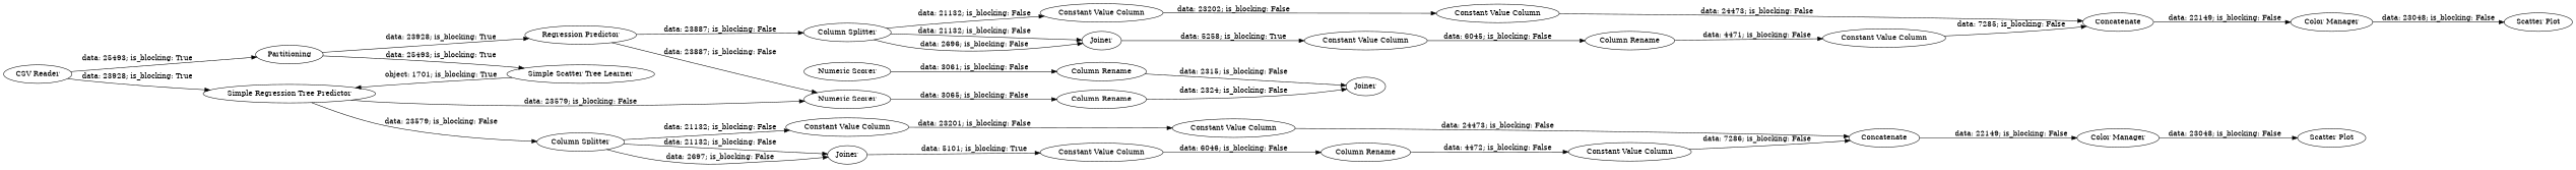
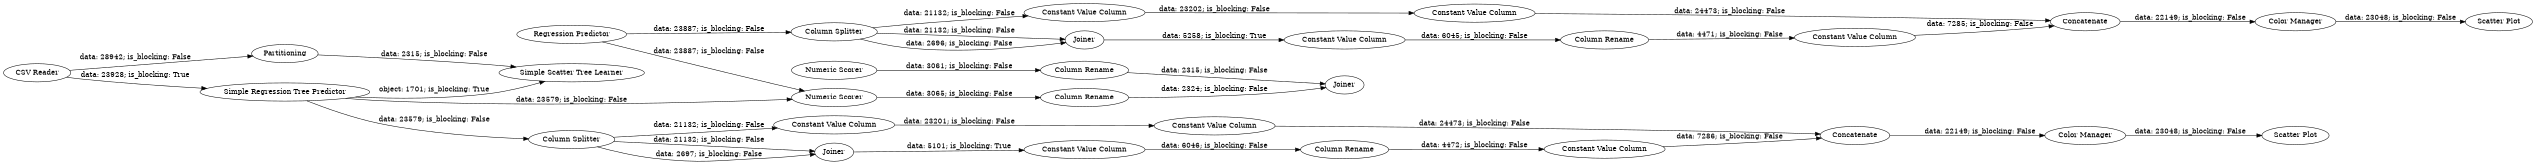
  digraph {
    rankdir=LR
    n1 [label=Concatenate]
    n2 [label="Color Manager"]
    n3 [label="Scatter Plot"]
    n4 [label="Column Rename"]
    n5 [label="Constant Value Column"]
    n6 [label=Joiner]
    n7 [label="CSV Reader"]
    n8 [label=Partitioning]
    n9 [label="Simple Regression Tree Predictor"]
    n10 [label="Simple Scatter Tree Learner"]
    n11 [label="Regression Predictor"]
    n12 [label="Column Splitter"]
    n13 [label=Joiner]
    n14 [label="Constant Value Column"]
    n15 [label="Constant Value Column"]
    n16 [label="Constant Value Column"]
    n17 [label="Column Rename"]
    n18 [label="Numeric Scorer"]
    n19 [label=Concatenate]
    n20 [label="Color Manager"]
    n21 [label="Scatter Plot"]
    n22 [label="Column Rename"]
    n23 [label="Numeric Scorer"]
    n24 [label="Column Splitter"]
    n25 [label="Constant Value Column"]
    n26 [label=Joiner]
    n27 [label="Constant Value Column"]
    n28 [label="Constant Value Column"]
    n29 [label="Constant Value Column"]
    n30 [label="Column Rename"]
    n1 -> n2 [label="data: 22149; is_blocking: False"]
    n2 -> n3 [label="data: 23048; is_blocking: False"]
    n4 -> n5 [label="data: 4471; is_blocking: False"]
    n5 -> n1 [label="data: 7285; is_blocking: False"]
-   n7 -> n8 [label="data: 25493; is_blocking: True"]
+   n7 -> n8 [label="data: 28942; is_blocking: False"]
    n7 -> n9 [label="data: 23928; is_blocking: True"]
-   n8 -> n10 [label="data: 25493; is_blocking: True"]
-   n8 -> n11 [label="data: 23928; is_blocking: True"]
+   n8 -> n10 [label="data: 2315; is_blocking: False"]
    n9 -> n12 [label="data: 23579; is_blocking: False"]
    n9 -> n18 [label="data: 23579; is_blocking: False"]
-   n10 -> n9 [label="object: 1701; is_blocking: True"]
+   n9 -> n10 [label="object: 1701; is_blocking: True"]
    n11 -> n18 [label="data: 23887; is_blocking: False"]
    n11 -> n24 [label="data: 23887; is_blocking: False"]
    n12 -> n13 [label="data: 21132; is_blocking: False"]
    n12 -> n13 [label="data: 2697; is_blocking: False"]
    n12 -> n14 [label="data: 21132; is_blocking: False"]
    n13 -> n15 [label="data: 5101; is_blocking: True"]
    n14 -> n16 [label="data: 23201; is_blocking: False"]
    n15 -> n30 [label="data: 6046; is_blocking: False"]
    n16 -> n19 [label="data: 24473; is_blocking: False"]
    n17 -> n6 [label="data: 2315; is_blocking: False"]
    n18 -> n22 [label="data: 3065; is_blocking: False"]
    n19 -> n20 [label="data: 22149; is_blocking: False"]
    n20 -> n21 [label="data: 23048; is_blocking: False"]
    n22 -> n6 [label="data: 2324; is_blocking: False"]
    n23 -> n17 [label="data: 3061; is_blocking: False"]
    n24 -> n25 [label="data: 21132; is_blocking: False"]
    n24 -> n26 [label="data: 21132; is_blocking: False"]
    n24 -> n26 [label="data: 2696; is_blocking: False"]
    n25 -> n27 [label="data: 23202; is_blocking: False"]
    n26 -> n28 [label="data: 5258; is_blocking: True"]
    n27 -> n1 [label="data: 24473; is_blocking: False"]
    n28 -> n4 [label="data: 6045; is_blocking: False"]
    n29 -> n19 [label="data: 7286; is_blocking: False"]
    n30 -> n29 [label="data: 4472; is_blocking: False"]
  }
